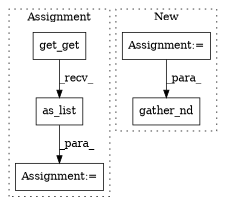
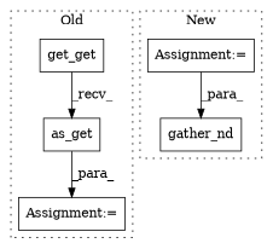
  digraph {
    node [a=32 l=1 shape=box]
    n1 [l=11 label=get_get s=7214]
    n2 [a=7 label="Assignment:=" s=7194]
-   n3 [l=9 label=as_list s=7226]
+   n3 [l=9 label=as_get s=7226]
    n4 [l="10,1" label=gather_nd s="6629,6693"]
    n5 [a=7 label="Assignment:=" s=6283]
    subgraph cluster_1 {
-     label=Assignment
+     label=Old
      style=dotted
      n1
      n2
      n3
    }
    subgraph cluster_2 {
      label=New
      style=dotted
      n4
      n5
    }
    n1 -> n3 [label=_recv_]
    n3 -> n2 [label=_para_]
    n5 -> n4 [label=_para_]
  }
